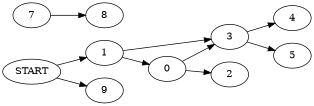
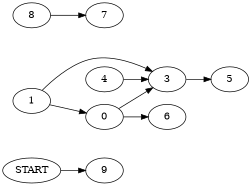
  digraph {
    rankdir=LR
    n1 [label=START]
    1
    9
    n4 [label=0]
    3
-   6 [label=2]
+   6
    4
    5
    7
    8
-   n1 -> 1
    n1 -> 9
    1 -> n4
    1 -> 3
    n4 -> 3
    n4 -> 6
-   3 -> 4
+   4 -> 3
    3 -> 5
-   7 -> 8
+   8 -> 7
  }
